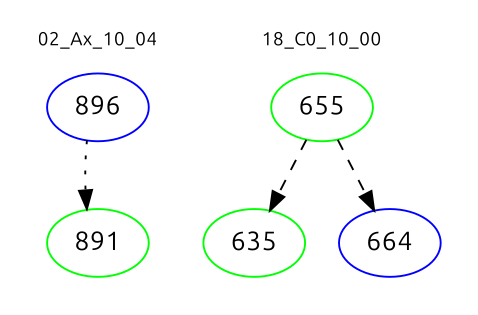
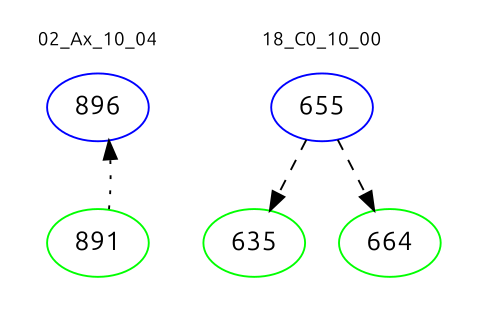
  digraph {
    fontname=Ubuntu
    node [color=green fontname=Ubuntu]
    edge [color=black fontname=Ubuntu style=dashed]
    n1 [color=blue label=896]
    n2 [label=891]
-   n3 [label=655]
+   n3 [color=blue label=655]
    n4 [label=635]
-   n5 [color=blue label=664]
+   n5 [label=664]
    subgraph cluster_1 {
      color=white
      fontsize=10
      label="02_Ax_10_04"
      n1
      n2
    }
    subgraph cluster_2 {
      color=white
      fontsize=10
      label="18_C0_10_00"
      n3
      n4
      n5
    }
-   n1 -> n2 [style=dotted]
+   n2 -> n1 [style=dotted]
    n3 -> n4
    n3 -> n5
  }
